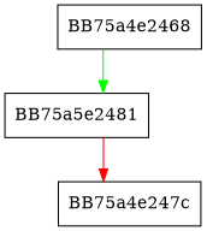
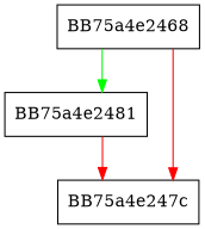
  digraph {
    splines=ortho
    node [shape=box]
    edge [color=red]
    BB75a4e2468
-   BB75a4e2481 [label=BB75a5e2481]
+   BB75a4e2481
    BB75a4e247c
    BB75a4e2468 -> BB75a4e2481 [color=green]
+   BB75a4e2468 -> BB75a4e247c
    BB75a4e2481 -> BB75a4e247c
  }
